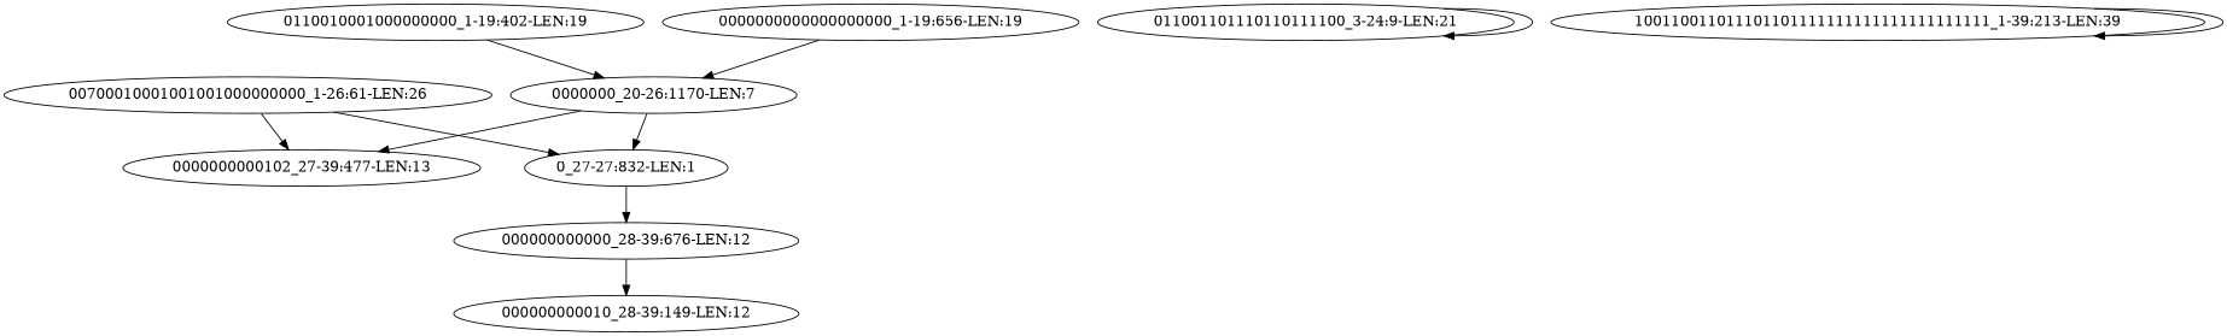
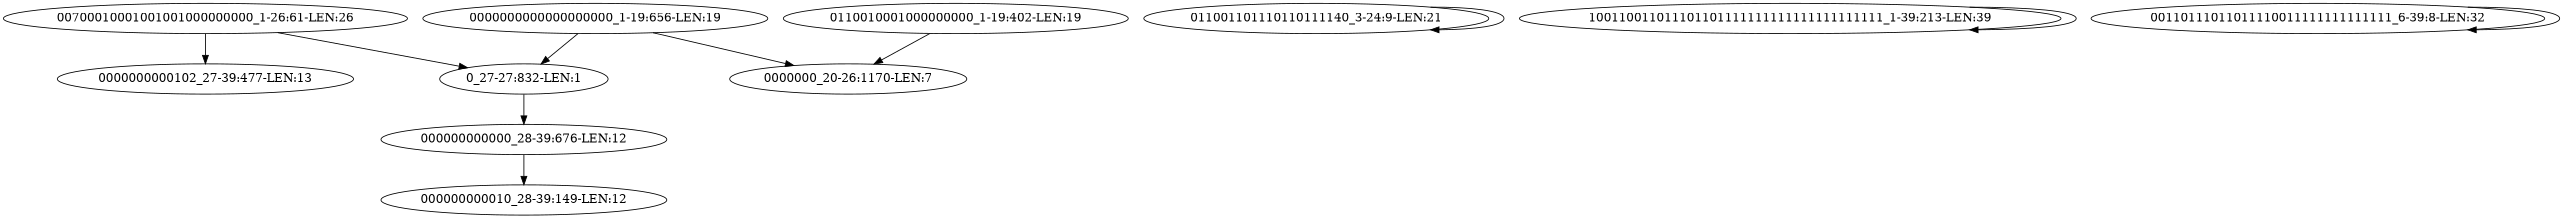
  digraph {
    n1 [label="00700010001001001000000000_1-26:61-LEN:26"]
    n2 [label="0000000000102_27-39:477-LEN:13"]
    "0_27-27:832-LEN:1"
    "000000000000_28-39:676-LEN:12"
    "000000000010_28-39:149-LEN:12"
-   "011001101110110111100_3-24:9-LEN:21"
+   "011001101110110111100_3-24:9-LEN:21" [label="011001101110110111140_3-24:9-LEN:21"]
    "100110011011101101111111111111111111111_1-39:213-LEN:39"
+   "00110111011011110011111111111111_6-39:8-LEN:32"
    "0110010001000000000_1-19:402-LEN:19"
    "0000000_20-26:1170-LEN:7"
    "0000000000000000000_1-19:656-LEN:19"
    n1 -> n2
    n1 -> "0_27-27:832-LEN:1"
    "0_27-27:832-LEN:1" -> "000000000000_28-39:676-LEN:12"
    "000000000000_28-39:676-LEN:12" -> "000000000010_28-39:149-LEN:12"
    "011001101110110111100_3-24:9-LEN:21" -> "011001101110110111100_3-24:9-LEN:21"
    "100110011011101101111111111111111111111_1-39:213-LEN:39" -> "100110011011101101111111111111111111111_1-39:213-LEN:39"
+   "00110111011011110011111111111111_6-39:8-LEN:32" -> "00110111011011110011111111111111_6-39:8-LEN:32"
    "0110010001000000000_1-19:402-LEN:19" -> "0000000_20-26:1170-LEN:7"
-   "0000000_20-26:1170-LEN:7" -> n2
-   "0000000_20-26:1170-LEN:7" -> "0_27-27:832-LEN:1"
+   "0000000000000000000_1-19:656-LEN:19" -> "0_27-27:832-LEN:1"
    "0000000000000000000_1-19:656-LEN:19" -> "0000000_20-26:1170-LEN:7"
  }
